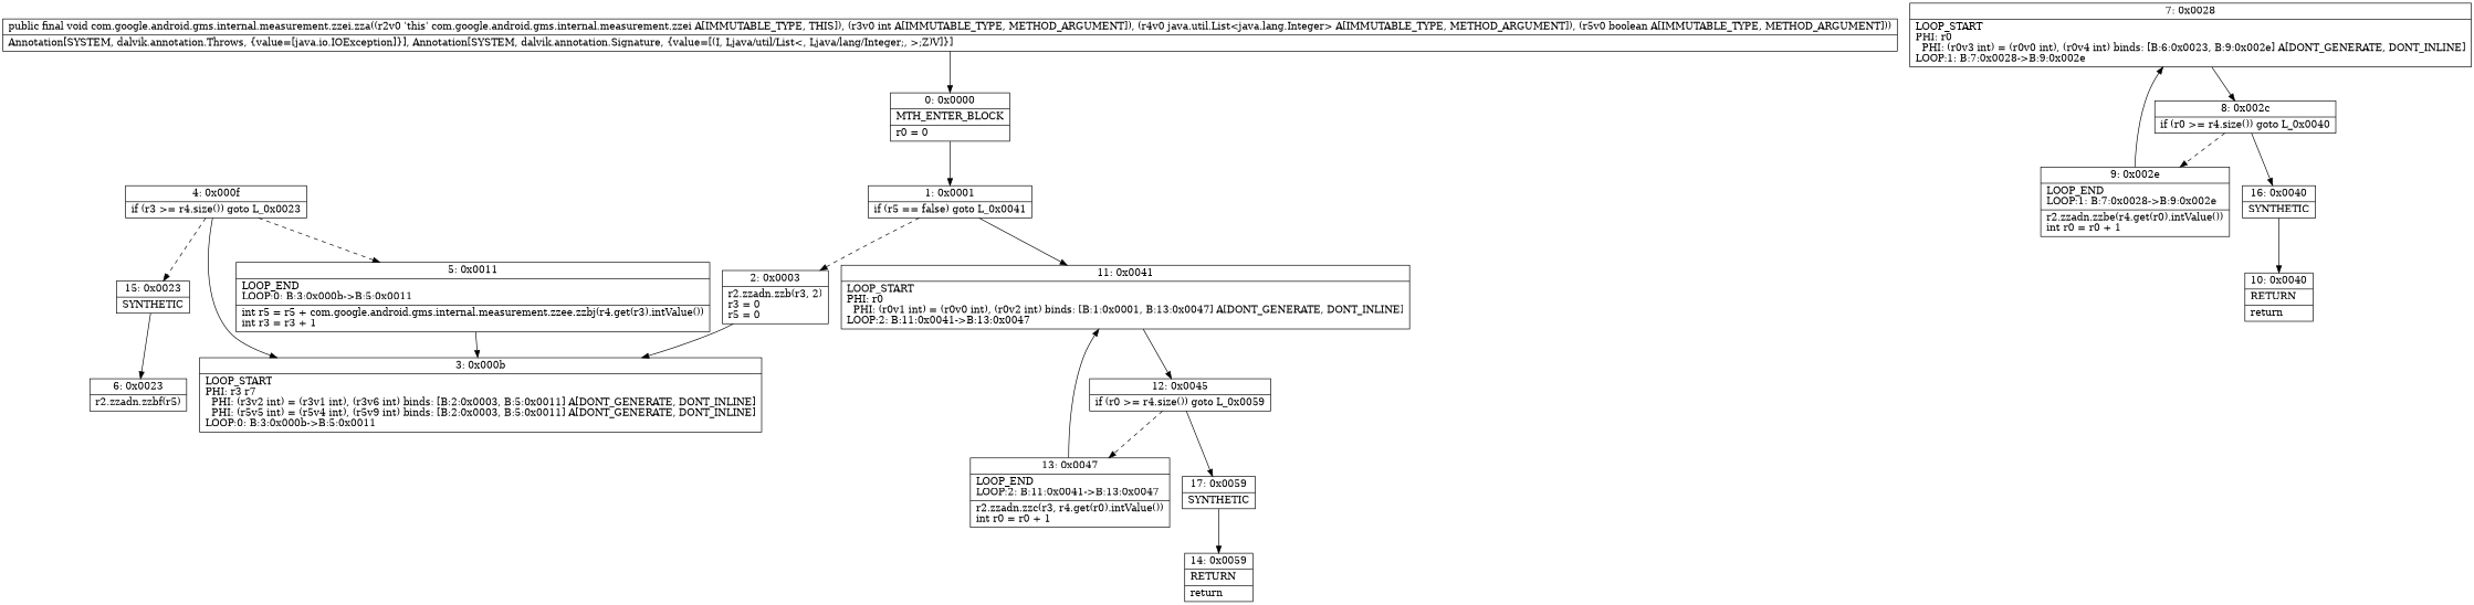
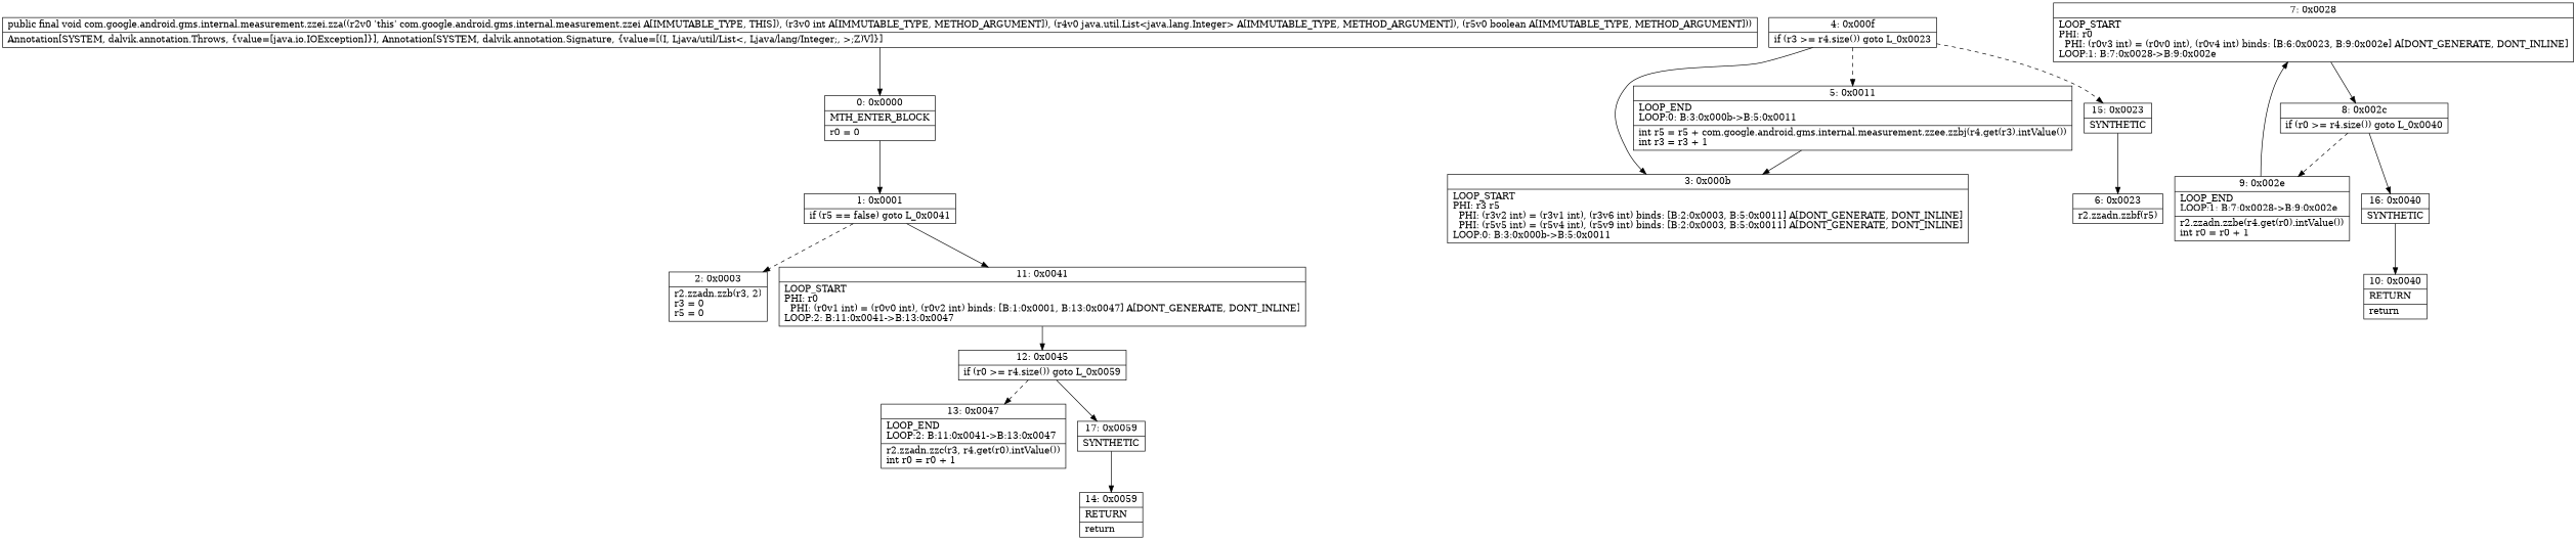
  digraph {
    node [shape=record]
    n1 [label="{0\:\ 0x0000|MTH_ENTER_BLOCK\l|r0 = 0\l}"]
    n2 [label="{1\:\ 0x0001|if (r5 == false) goto L_0x0041\l}"]
    n3 [label="{2\:\ 0x0003|r2.zzadn.zzb(r3, 2)\lr3 = 0\lr5 = 0\l}"]
    n4 [label="{11\:\ 0x0041|LOOP_START\lPHI: r0 \l  PHI: (r0v1 int) = (r0v0 int), (r0v2 int) binds: [B:1:0x0001, B:13:0x0047] A[DONT_GENERATE, DONT_INLINE]\lLOOP:2: B:11:0x0041\-\>B:13:0x0047\l}"]
-   n5 [label="{3\:\ 0x000b|LOOP_START\lPHI: r3 r7 \l  PHI: (r3v2 int) = (r3v1 int), (r3v6 int) binds: [B:2:0x0003, B:5:0x0011] A[DONT_GENERATE, DONT_INLINE]\l  PHI: (r5v5 int) = (r5v4 int), (r5v9 int) binds: [B:2:0x0003, B:5:0x0011] A[DONT_GENERATE, DONT_INLINE]\lLOOP:0: B:3:0x000b\-\>B:5:0x0011\l}"]
+   n5 [label="{3\:\ 0x000b|LOOP_START\lPHI: r3 r5 \l  PHI: (r3v2 int) = (r3v1 int), (r3v6 int) binds: [B:2:0x0003, B:5:0x0011] A[DONT_GENERATE, DONT_INLINE]\l  PHI: (r5v5 int) = (r5v4 int), (r5v9 int) binds: [B:2:0x0003, B:5:0x0011] A[DONT_GENERATE, DONT_INLINE]\lLOOP:0: B:3:0x000b\-\>B:5:0x0011\l}"]
    n6 [label="{12\:\ 0x0045|if (r0 \>= r4.size()) goto L_0x0059\l}"]
    n7 [label="{4\:\ 0x000f|if (r3 \>= r4.size()) goto L_0x0023\l}"]
    n8 [label="{5\:\ 0x0011|LOOP_END\lLOOP:0: B:3:0x000b\-\>B:5:0x0011\l|int r5 = r5 + com.google.android.gms.internal.measurement.zzee.zzbj(r4.get(r3).intValue())\lint r3 = r3 + 1\l}"]
    n9 [label="{15\:\ 0x0023|SYNTHETIC\l}"]
    n10 [label="{6\:\ 0x0023|r2.zzadn.zzbf(r5)\l}"]
    n11 [label="{7\:\ 0x0028|LOOP_START\lPHI: r0 \l  PHI: (r0v3 int) = (r0v0 int), (r0v4 int) binds: [B:6:0x0023, B:9:0x002e] A[DONT_GENERATE, DONT_INLINE]\lLOOP:1: B:7:0x0028\-\>B:9:0x002e\l}"]
    n12 [label="{8\:\ 0x002c|if (r0 \>= r4.size()) goto L_0x0040\l}"]
    n13 [label="{9\:\ 0x002e|LOOP_END\lLOOP:1: B:7:0x0028\-\>B:9:0x002e\l|r2.zzadn.zzbe(r4.get(r0).intValue())\lint r0 = r0 + 1\l}"]
    n14 [label="{16\:\ 0x0040|SYNTHETIC\l}"]
    n15 [label="{10\:\ 0x0040|RETURN\l|return\l}"]
    n16 [label="{13\:\ 0x0047|LOOP_END\lLOOP:2: B:11:0x0041\-\>B:13:0x0047\l|r2.zzadn.zzc(r3, r4.get(r0).intValue())\lint r0 = r0 + 1\l}"]
    n17 [label="{17\:\ 0x0059|SYNTHETIC\l}"]
    n18 [label="{14\:\ 0x0059|RETURN\l|return\l}"]
    n19 [label="{public final void com.google.android.gms.internal.measurement.zzei.zza((r2v0 'this' com.google.android.gms.internal.measurement.zzei A[IMMUTABLE_TYPE, THIS]), (r3v0 int A[IMMUTABLE_TYPE, METHOD_ARGUMENT]), (r4v0 java.util.List\<java.lang.Integer\> A[IMMUTABLE_TYPE, METHOD_ARGUMENT]), (r5v0 boolean A[IMMUTABLE_TYPE, METHOD_ARGUMENT]))  | Annotation[SYSTEM, dalvik.annotation.Throws, \{value=[java.io.IOException]\}], Annotation[SYSTEM, dalvik.annotation.Signature, \{value=[(I, Ljava\/util\/List\<, Ljava\/lang\/Integer;, \>;Z)V]\}]\l}"]
    n1 -> n2
    n2 -> n3 [style=dashed]
    n2 -> n4
-   n3 -> n5
    n4 -> n6
    n6 -> n16 [style=dashed]
    n6 -> n17
    n7 -> n5
    n7 -> n8 [style=dashed]
    n7 -> n9 [style=dashed]
    n8 -> n5
    n9 -> n10
    n11 -> n12
    n12 -> n13 [style=dashed]
    n12 -> n14
    n13 -> n11
    n14 -> n15
-   n16 -> n4
    n17 -> n18
    n19 -> n1
  }
